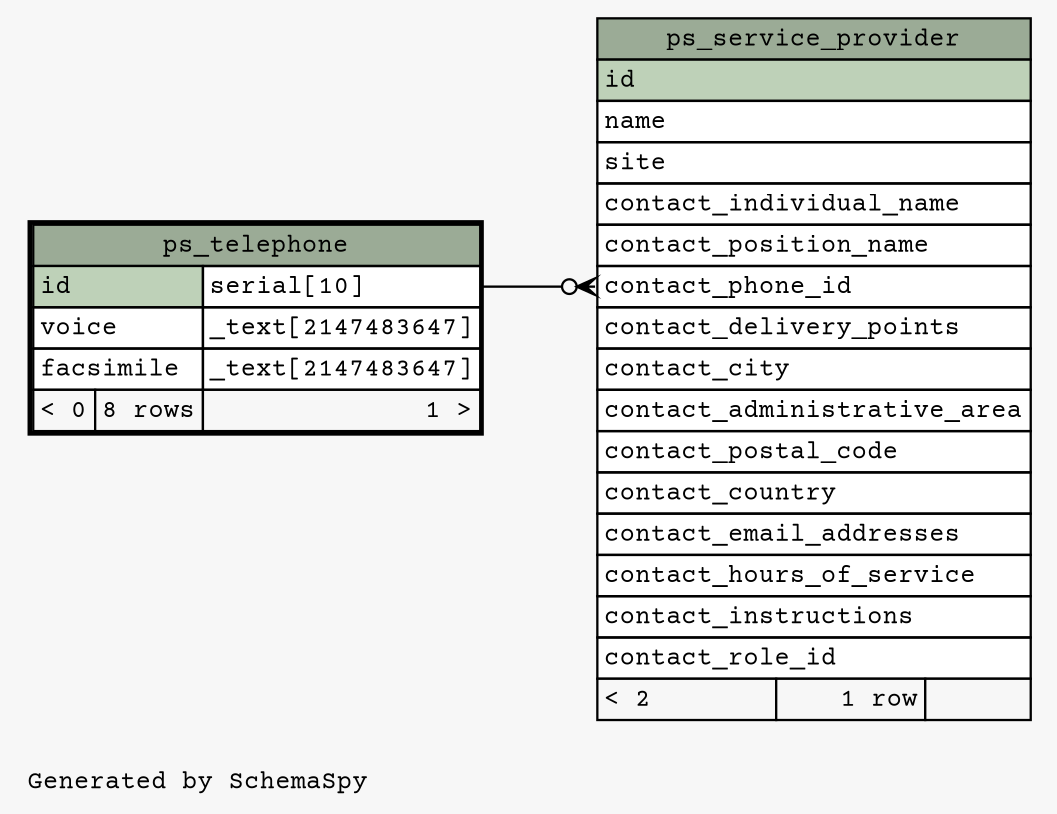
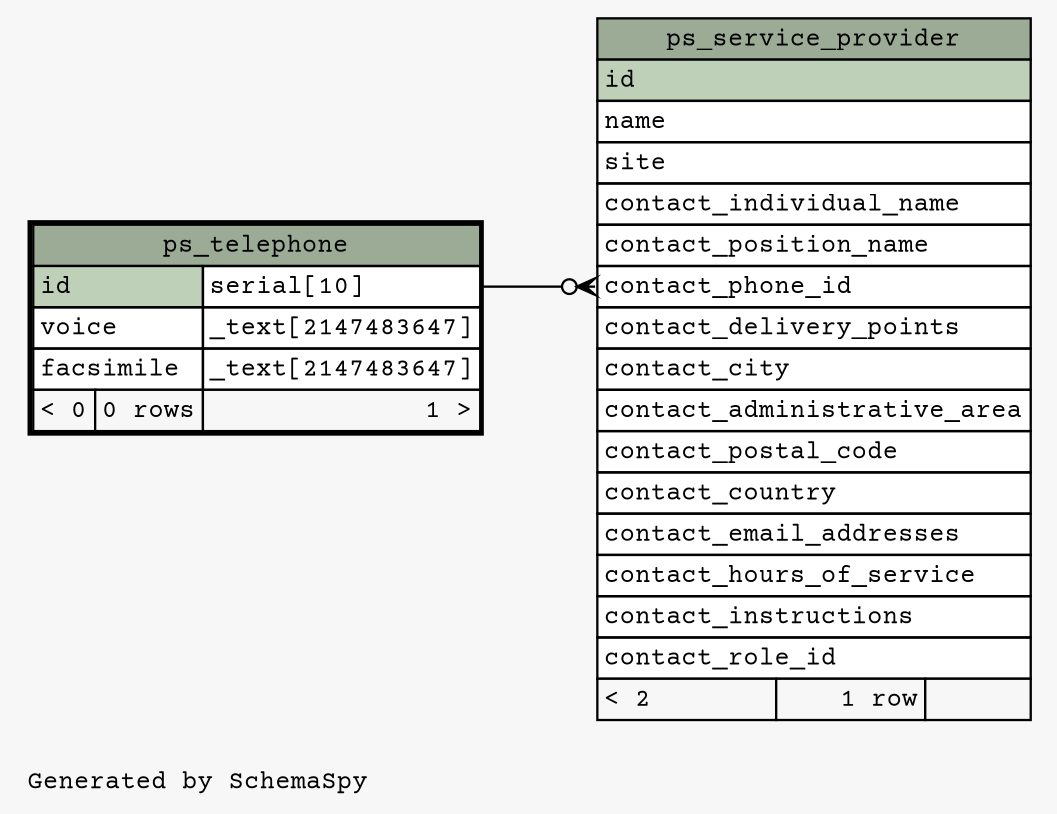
  digraph {
    bgcolor="#f7f7f7"
    fontname="Courier Prime"
    fontsize=11
    label="\nGenerated by SchemaSpy"
    labeljust=l
    nodesep=0.18
    rankdir=RL
    ranksep=0.46
    node [fontname="Courier Prime" fontsize=11 shape=plaintext]
    n1 [label=<     <TABLE BORDER="0" CELLBORDER="1" CELLSPACING="0" BGCOLOR="#ffffff">       <TR><TD COLSPAN="3" BGCOLOR="#9bab96" ALIGN="CENTER">ps_service_provider</TD></TR>       <TR><TD PORT="id" COLSPAN="3" BGCOLOR="#bed1b8" ALIGN="LEFT">id</TD></TR>       <TR><TD PORT="name" COLSPAN="3" ALIGN="LEFT">name</TD></TR>       <TR><TD PORT="site" COLSPAN="3" ALIGN="LEFT">site</TD></TR>       <TR><TD PORT="contact_individual_name" COLSPAN="3" ALIGN="LEFT">contact_individual_name</TD></TR>       <TR><TD PORT="contact_position_name" COLSPAN="3" ALIGN="LEFT">contact_position_name</TD></TR>       <TR><TD PORT="contact_phone_id" COLSPAN="3" ALIGN="LEFT">contact_phone_id</TD></TR>       <TR><TD PORT="contact_delivery_points" COLSPAN="3" ALIGN="LEFT">contact_delivery_points</TD></TR>       <TR><TD PORT="contact_city" COLSPAN="3" ALIGN="LEFT">contact_city</TD></TR>       <TR><TD PORT="contact_administrative_area" COLSPAN="3" ALIGN="LEFT">contact_administrative_area</TD></TR>       <TR><TD PORT="contact_postal_code" COLSPAN="3" ALIGN="LEFT">contact_postal_code</TD></TR>       <TR><TD PORT="contact_country" COLSPAN="3" ALIGN="LEFT">contact_country</TD></TR>       <TR><TD PORT="contact_email_addresses" COLSPAN="3" ALIGN="LEFT">contact_email_addresses</TD></TR>       <TR><TD PORT="contact_hours_of_service" COLSPAN="3" ALIGN="LEFT">contact_hours_of_service</TD></TR>       <TR><TD PORT="contact_instructions" COLSPAN="3" ALIGN="LEFT">contact_instructions</TD></TR>       <TR><TD PORT="contact_role_id" COLSPAN="3" ALIGN="LEFT">contact_role_id</TD></TR>       <TR><TD ALIGN="LEFT" BGCOLOR="#f7f7f7">&lt; 2</TD><TD ALIGN="RIGHT" BGCOLOR="#f7f7f7">1 row</TD><TD ALIGN="RIGHT" BGCOLOR="#f7f7f7">  </TD></TR>     </TABLE>>]
-   n2 [label=<     <TABLE BORDER="2" CELLBORDER="1" CELLSPACING="0" BGCOLOR="#ffffff">       <TR><TD COLSPAN="3" BGCOLOR="#9bab96" ALIGN="CENTER">ps_telephone</TD></TR>       <TR><TD PORT="id" COLSPAN="2" BGCOLOR="#bed1b8" ALIGN="LEFT">id</TD><TD PORT="id.type" ALIGN="LEFT">serial[10]</TD></TR>       <TR><TD PORT="voice" COLSPAN="2" ALIGN="LEFT">voice</TD><TD PORT="voice.type" ALIGN="LEFT">_text[2147483647]</TD></TR>       <TR><TD PORT="facsimile" COLSPAN="2" ALIGN="LEFT">facsimile</TD><TD PORT="facsimile.type" ALIGN="LEFT">_text[2147483647]</TD></TR>       <TR><TD ALIGN="LEFT" BGCOLOR="#f7f7f7">&lt; 0</TD><TD ALIGN="RIGHT" BGCOLOR="#f7f7f7">8 rows</TD><TD ALIGN="RIGHT" BGCOLOR="#f7f7f7">1 &gt;</TD></TR>     </TABLE>>]
+   n2 [label=<     <TABLE BORDER="2" CELLBORDER="1" CELLSPACING="0" BGCOLOR="#ffffff">       <TR><TD COLSPAN="3" BGCOLOR="#9bab96" ALIGN="CENTER">ps_telephone</TD></TR>       <TR><TD PORT="id" COLSPAN="2" BGCOLOR="#bed1b8" ALIGN="LEFT">id</TD><TD PORT="id.type" ALIGN="LEFT">serial[10]</TD></TR>       <TR><TD PORT="voice" COLSPAN="2" ALIGN="LEFT">voice</TD><TD PORT="voice.type" ALIGN="LEFT">_text[2147483647]</TD></TR>       <TR><TD PORT="facsimile" COLSPAN="2" ALIGN="LEFT">facsimile</TD><TD PORT="facsimile.type" ALIGN="LEFT">_text[2147483647]</TD></TR>       <TR><TD ALIGN="LEFT" BGCOLOR="#f7f7f7">&lt; 0</TD><TD ALIGN="RIGHT" BGCOLOR="#f7f7f7">0 rows</TD><TD ALIGN="RIGHT" BGCOLOR="#f7f7f7">1 &gt;</TD></TR>     </TABLE>>]
    n1 -> n2 [arrowhead=none arrowsize=0.8 arrowtail=crowodot dir=back headport="id.type:e" tailport="contact_phone_id:w" fontname="Courier Prime"]
  }
